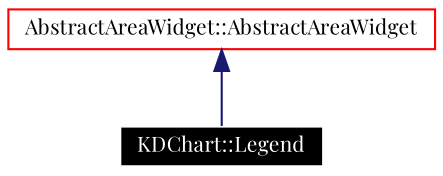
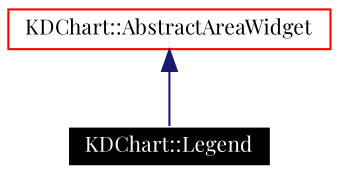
  digraph {
    fontname="Playfair Display"
    node [fontname="Playfair Display" fontsize=10 shape=record]
    n1 [color=white fillcolor=black fontcolor=white height=0.2 label="KDChart::Legend" style=filled width=0.4]
-   n2 [color=red height=0.2 label="AbstractAreaWidget::AbstractAreaWidget" width=0.4]
+   n2 [color=red height=0.2 label="KDChart::AbstractAreaWidget" width=0.4]
    n2 -> n1 [color=midnightblue dir=back fontname="Playfair Display" fontsize=10 labelfontname=Helvetica labelfontsize=10 style=solid]
  }
